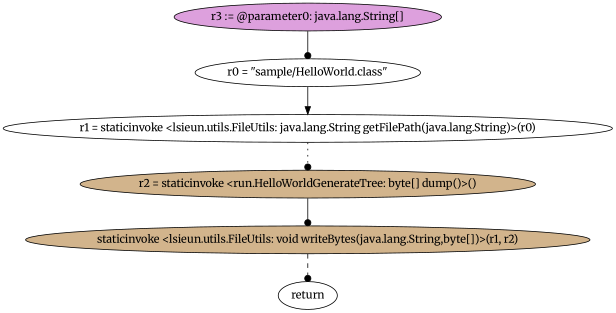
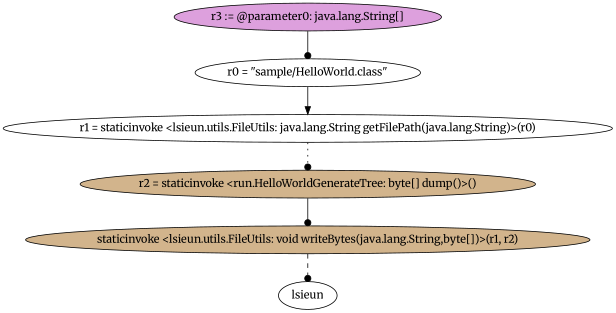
  digraph {
    fontname=Merriweather
    node [style=filled fillcolor=white fontname=Merriweather]
    edge [style=solid arrowhead=dot fontname=Merriweather]
    "r3 := @parameter0: java.lang.String[]" [fillcolor=plum]
    "r0 = \"sample/HelloWorld.class\""
    "r1 = staticinvoke <lsieun.utils.FileUtils: java.lang.String getFilePath(java.lang.String)>(r0)"
    "r2 = staticinvoke <run.HelloWorldGenerateTree: byte[] dump()>()" [fillcolor=tan]
    "staticinvoke <lsieun.utils.FileUtils: void writeBytes(java.lang.String,byte[])>(r1, r2)" [fillcolor=tan]
-   return
+   return [label=lsieun]
    "r3 := @parameter0: java.lang.String[]" -> "r0 = \"sample/HelloWorld.class\""
    "r0 = \"sample/HelloWorld.class\"" -> "r1 = staticinvoke <lsieun.utils.FileUtils: java.lang.String getFilePath(java.lang.String)>(r0)" [arrowhead=normal]
    "r1 = staticinvoke <lsieun.utils.FileUtils: java.lang.String getFilePath(java.lang.String)>(r0)" -> "r2 = staticinvoke <run.HelloWorldGenerateTree: byte[] dump()>()" [style=dotted]
    "r2 = staticinvoke <run.HelloWorldGenerateTree: byte[] dump()>()" -> "staticinvoke <lsieun.utils.FileUtils: void writeBytes(java.lang.String,byte[])>(r1, r2)"
    "staticinvoke <lsieun.utils.FileUtils: void writeBytes(java.lang.String,byte[])>(r1, r2)" -> return [style=dashed]
  }
